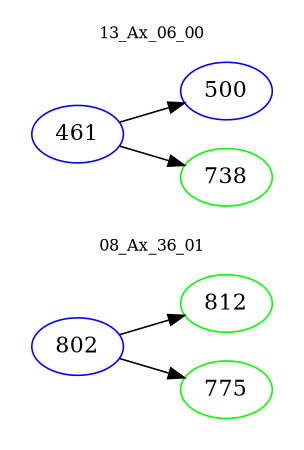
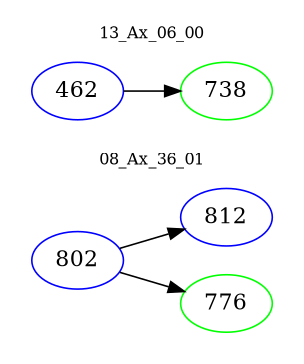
  digraph {
    rankdir=LR
    node [color=blue]
    edge [color=black]
    n1 [label=802]
-   n2 [color=green label=775]
-   n3 [color=green label=812]
-   n4 [label=461]
+   n2 [color=green label=776]
+   n3 [label=812]
+   n4 [label=462]
    n5 [color=green label=738]
-   n6 [label=500]
    subgraph cluster_1 {
      color=white
      fontsize=10
      label="08_Ax_36_01"
      n1
      n2
      n3
    }
    subgraph cluster_2 {
      color=white
      fontsize=10
      label="13_Ax_06_00"
      n4
      n5
-     n6
    }
    n1 -> n2
    n1 -> n3
    n4 -> n5
-   n4 -> n6
  }
